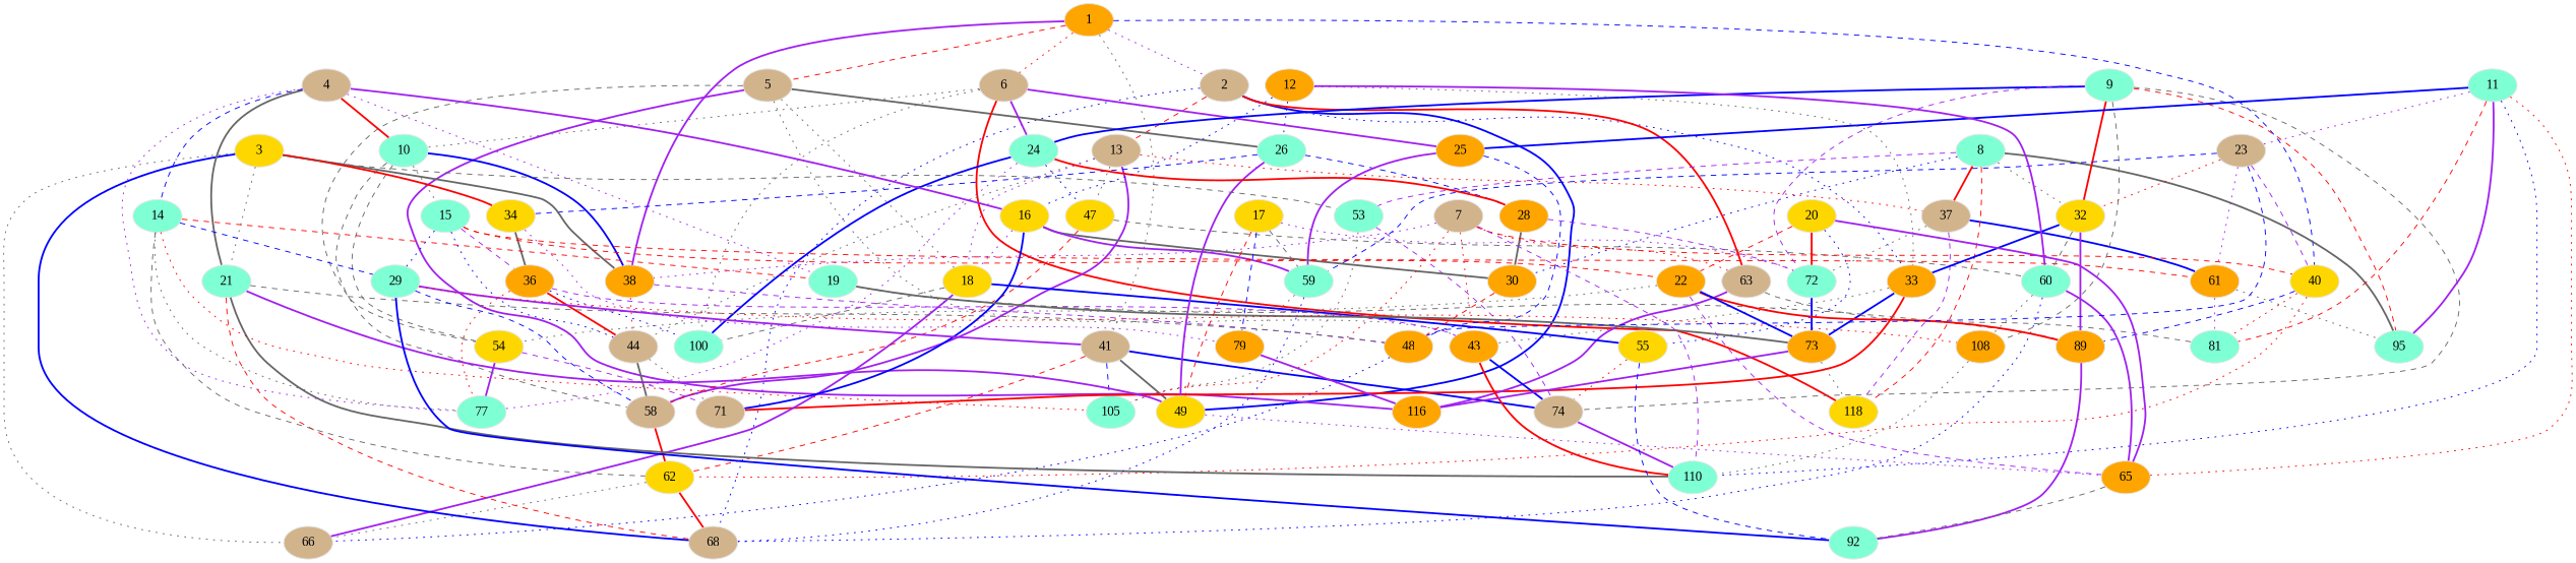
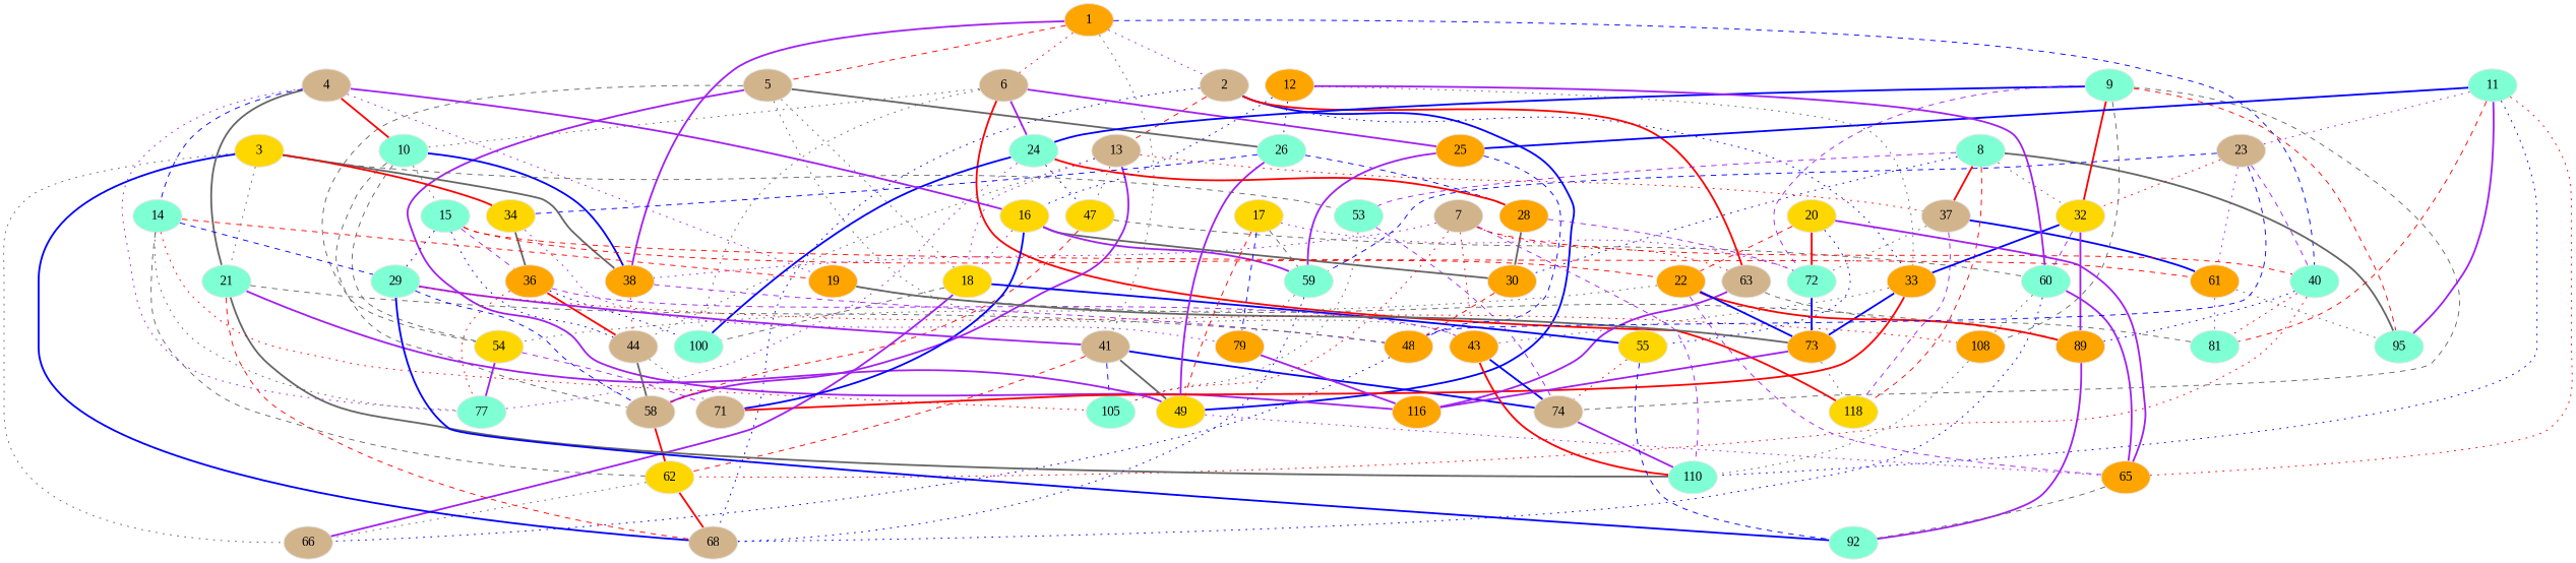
  graph {
    fontname="Liberation Serif"
    node [color=gray90 fillcolor=aquamarine fontname="Liberation Serif" style=filled]
    edge [color=gray40 fontname="Liberation Serif" style=dotted]
    1 [fillcolor=orange super="+35"]
    2 [fillcolor=tan super="+57"]
    5 [fillcolor=tan super="+83"]
    6 [fillcolor=tan super="+78"]
    38 [fillcolor=orange super="+109"]
-   40 [fillcolor=gold super="+99"]
+   40 [super="+99"]
    41 [fillcolor=tan super="+102"]
    13 [fillcolor=tan super="+86"]
    33 [fillcolor=orange super="+112"]
    49 [fillcolor=gold super="+75"]
    63 [fillcolor=tan]
    68 [fillcolor=tan super="+107"]
    18 [fillcolor=gold super="+31"]
    26 [super="+97"]
    43 [fillcolor=orange super="+52"]
    54 [fillcolor=gold super="+111"]
    116 [fillcolor=orange]
    10 [super="+90"]
    24 [super="+103"]
    25 [fillcolor=orange]
    100
    118 [fillcolor=gold]
    44 [fillcolor=tan super="+64"]
    48 [fillcolor=orange super="+56"]
    81
    89 [fillcolor=orange super="+114"]
    62 [fillcolor=gold super="+70"]
    105
    74 [fillcolor=tan super="+80"]
    37 [fillcolor=tan super="+94"]
    58 [fillcolor=tan super="+67"]
    47 [fillcolor=gold]
    71 [fillcolor=tan]
    73 [fillcolor=orange super="+87"]
    65 [fillcolor=orange super="+106"]
    3 [fillcolor=gold super="+82"]
    21 [super="+93"]
    34 [fillcolor=gold]
    53
    66 [fillcolor=tan]
    110 [super="+117"]
    36 [fillcolor=orange super="+101"]
    79 [fillcolor=orange]
    4 [fillcolor=tan super="+98"]
    14 [super="+84"]
    16 [fillcolor=gold super="+88"]
-   19
+   19 [fillcolor=orange]
    77 [super="+91"]
    15 [super="+46"]
    29 [super="+45"]
    30 [fillcolor=orange]
    59 [super="+104"]
    55 [fillcolor=gold]
    28 [fillcolor=orange]
    7 [fillcolor=tan super="+113"]
    8 [super="+42"]
    32 [fillcolor=gold super="+51"]
    95
    60 [super="+76"]
    72 [super="+115"]
    61 [fillcolor=orange super="+96"]
    9 [super="+85"]
    108 [fillcolor=orange]
    22 [fillcolor=orange super="+39"]
    11 [super="+50"]
    23 [fillcolor=tan super="+27"]
    92
    12 [fillcolor=orange super="+69"]
    17 [fillcolor=gold]
    20 [fillcolor=gold]
    1 -- 2 [color=purple]
    1 -- 5 [color=red style=dashed]
    1 -- 6 [color=red]
    1 -- 38 [color=purple style=bold]
    1 -- 40 [color=blue style=dashed]
    1 -- 41
    2 -- 13 [color=red style=dashed]
    2 -- 33 [color=blue]
    2 -- 49 [color=blue style=bold]
    2 -- 63 [color=red style=bold]
    2 -- 68 [color=blue]
    5 -- 18
    5 -- 26 [style=bold]
    5 -- 43
    5 -- 54 [style=dashed]
    5 -- 116 [color=purple style=bold]
    6 -- 10
    6 -- 24 [color=purple style=bold]
    6 -- 25 [color=purple style=bold]
    6 -- 100
    6 -- 118 [color=red style=bold]
    38 -- 44 [color=red]
    38 -- 48 [color=purple style=dashed]
    40 -- 81 [color=red]
-   40 -- 89 [color=blue style=dashed]
+   40 -- 89 [color=blue]
    40 -- 62 [color=red]
    41 -- 49 [style=bold]
    41 -- 62 [color=red style=dashed]
    41 -- 105 [color=blue style=dashed]
    41 -- 74 [color=blue style=bold]
    13 -- 18 [color=purple]
    13 -- 44
    13 -- 37 [color=red]
    13 -- 58 [color=purple style=bold]
    13 -- 47
    33 -- 43
    33 -- 71 [color=red style=bold]
    33 -- 73 [color=blue style=bold]
    49 -- 65 [color=purple]
    63 -- 116 [color=purple style=bold]
    63 -- 81 [style=dashed]
    18 -- 100 [style=dashed]
    18 -- 66 [color=purple style=bold]
    18 -- 55 [color=blue style=bold]
    26 -- 49 [color=purple style=bold]
    26 -- 34 [color=blue style=dashed]
    26 -- 28 [color=blue style=dashed]
    43 -- 74 [color=blue style=bold]
    43 -- 110 [color=red style=bold]
    54 -- 71 [color=purple style=dashed]
    54 -- 77 [color=purple style=bold weight=2]
    10 -- 38 [color=blue style=bold]
    10 -- 54 [style=dashed]
    10 -- 58 [style=dashed]
    10 -- 15
    24 -- 100 [color=blue style=bold]
    24 -- 47 [color=blue]
    24 -- 77 [color=purple]
    24 -- 28 [color=red style=bold]
    25 -- 48 [color=blue style=dashed]
    25 -- 59 [color=purple style=bold]
    44 -- 58 [style=bold]
    44 -- 71
    48 -- 66 [color=blue]
    89 -- 92 [color=purple style=bold]
    62 -- 68 [color=red style=bold]
    62 -- 66
    74 -- 110 [color=purple style=bold]
    37 -- 118 [color=purple style=dashed]
    37 -- 72
    37 -- 61 [color=blue style=bold weight=2]
    58 -- 62 [color=red style=bold]
    47 -- 58 [color=red style=dashed]
    47 -- 60 [style=dashed]
    73 -- 116 [color=purple style=bold]
    73 -- 118
    65 -- 92 [style=dashed]
    3 -- 38 [style=bold]
    3 -- 68 [color=blue style=bold]
    3 -- 21
    3 -- 34 [color=red style=bold]
    3 -- 53 [style=dashed]
    3 -- 66
    21 -- 49 [color=purple style=bold]
    21 -- 68 [color=red style=dashed]
    21 -- 48 [style=dashed]
    21 -- 110 [style=bold]
    34 -- 36 [style=bold]
    34 -- 79 [color=purple]
    53 -- 105
    53 -- 74 [color=purple style=dashed]
    36 -- 43 [color=purple style=dashed]
    36 -- 100 [color=blue]
    36 -- 44 [color=red style=bold]
    36 -- 77 [color=red]
    79 -- 116 [color=purple style=bold]
    4 -- 10 [color=red style=bold]
    4 -- 21 [style=bold]
    4 -- 14 [color=blue style=dashed]
    4 -- 16 [color=purple style=bold]
    4 -- 19 [color=purple]
    4 -- 77 [color=purple]
    14 -- 62 [style=dashed]
    14 -- 105 [color=red]
    14 -- 19 [color=red style=dashed]
    14 -- 77
    14 -- 29 [color=blue style=dashed]
    16 -- 18 [color=purple]
    16 -- 71 [color=blue style=bold]
    16 -- 30 [style=bold]
    16 -- 59 [color=purple style=bold]
    19 -- 89 [style=dashed]
    19 -- 73 [style=bold]
    15 -- 44 [color=blue]
    15 -- 36 [color=purple style=dashed]
    15 -- 29 [color=blue]
    15 -- 61 [color=red style=dashed]
    15 -- 22 [color=red style=dashed]
    29 -- 41 [color=purple style=bold]
    29 -- 58 [color=blue style=dashed]
    29 -- 108 [color=red]
    29 -- 92 [color=blue style=bold]
    30 -- 48 [color=red style=dashed]
    59 -- 68 [color=blue]
    59 -- 79
    55 -- 74 [color=red]
    55 -- 92 [color=blue style=dashed]
    28 -- 30 [style=bold]
    28 -- 72 [color=purple style=dashed]
    7 -- 38 [color=purple]
    7 -- 40 [color=red style=dashed]
    7 -- 63 [color=red]
    7 -- 43 [color=red]
    7 -- 105 [color=red]
    7 -- 110 [color=purple style=dashed]
    8 -- 118 [color=red style=dashed]
    8 -- 37 [color=red style=bold]
    8 -- 53 [color=purple style=dashed]
    8 -- 30 [color=blue]
    8 -- 32
    8 -- 95 [style=bold]
    32 -- 33 [color=blue style=bold]
    32 -- 89 [color=purple style=bold]
-   32 -- 60 [style=dashed]
+   32 -- 60 [color=purple style=dashed]
    60 -- 68 [color=blue]
    60 -- 65 [color=purple style=bold]
    60 -- 108
    72 -- 73 [color=blue style=bold]
    61 -- 81 [color=purple]
    61 -- 95
    9 -- 24 [color=blue style=bold]
    9 -- 74 [style=dashed]
    9 -- 32 [color=red style=bold]
    9 -- 95 [color=red style=dashed]
    9 -- 72 [color=purple style=dashed]
    9 -- 108 [style=dashed]
    108 -- 110
    22 -- 54
    22 -- 89 [color=red style=bold]
    22 -- 73 [color=blue style=bold]
    22 -- 65 [color=purple style=dashed]
    11 -- 25 [color=blue style=bold]
    11 -- 81 [color=red style=dashed]
    11 -- 65 [color=red]
    11 -- 110 [color=blue]
    11 -- 95 [color=purple style=bold]
    11 -- 23 [color=purple]
    23 -- 40 [color=purple style=dashed]
    23 -- 48 [color=blue style=dashed]
    23 -- 59 [color=blue style=dashed]
    23 -- 32 [color=red]
    23 -- 61 [color=purple]
    12 -- 33
    12 -- 26 [color=blue weight=2]
    12 -- 16 [color=blue]
    12 -- 60 [color=purple style=bold]
    17 -- 49 [color=red style=dashed]
    17 -- 79 [color=blue style=dashed]
    17 -- 59 [style=dashed]
    17 -- 72 [color=purple]
    20 -- 65 [color=purple style=bold]
    20 -- 55 [color=blue]
    20 -- 72 [color=red style=bold]
    20 -- 22 [color=red style=dashed]
  }
